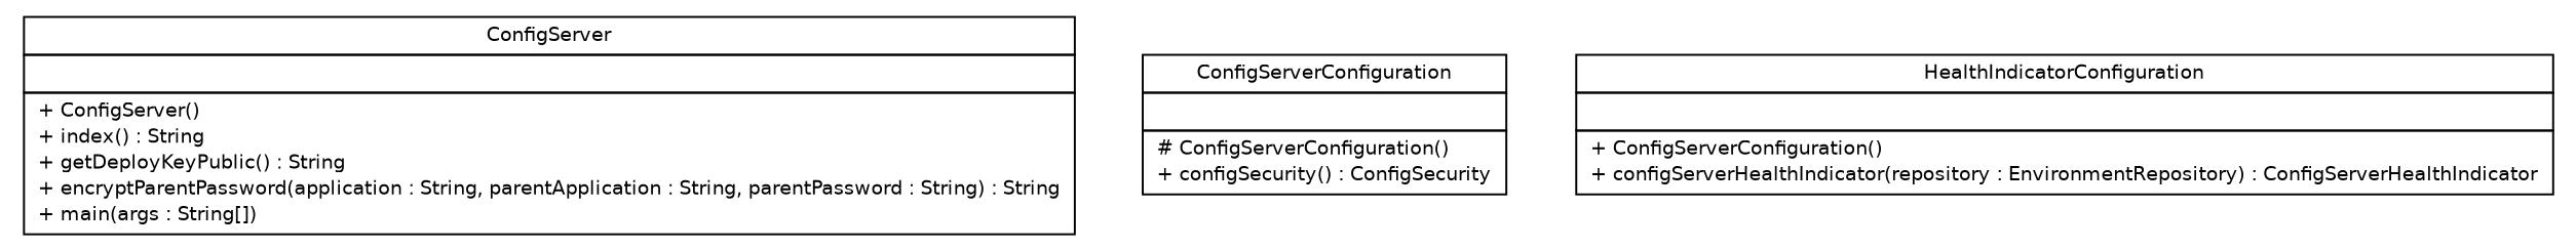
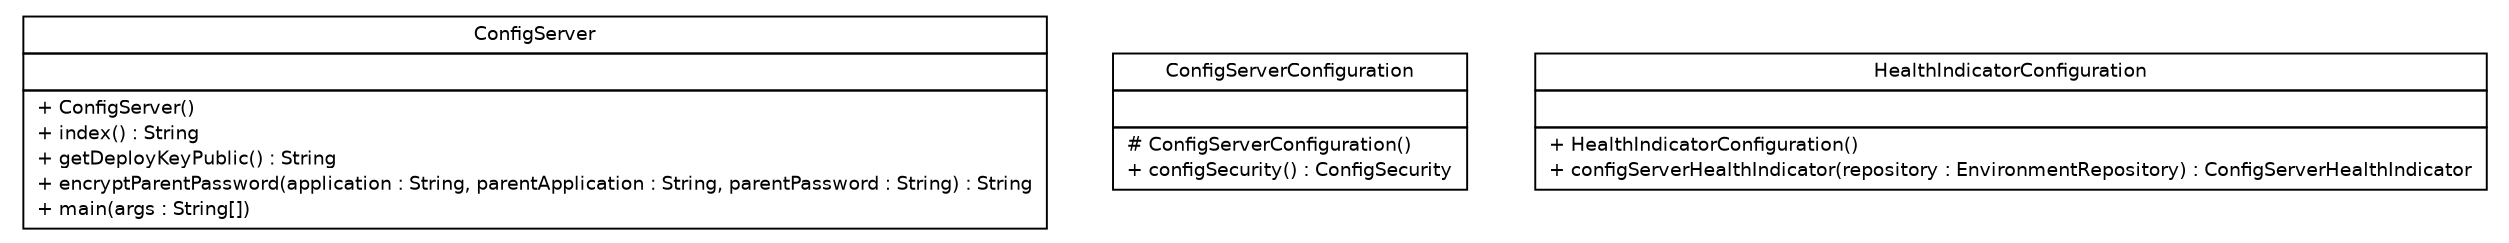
  digraph {
    nodesep=0.25
    ranksep=0.5
    node [fontcolor=black fontname=Helvetica fontsize=10.0 shape=plaintext]
    n1 [label=<<table title="cn.home1.cloud.config.server.ConfigServer" border="0" cellborder="1" cellspacing="0" cellpadding="2" port="p" href="./ConfigServer.html"> 		<tr><td><table border="0" cellspacing="0" cellpadding="1"> <tr><td align="center" balign="center"> ConfigServer </td></tr> 		</table></td></tr> 		<tr><td><table border="0" cellspacing="0" cellpadding="1"> <tr><td align="left" balign="left">  </td></tr> 		</table></td></tr> 		<tr><td><table border="0" cellspacing="0" cellpadding="1"> <tr><td align="left" balign="left"> + ConfigServer() </td></tr> <tr><td align="left" balign="left"> + index() : String </td></tr> <tr><td align="left" balign="left"> + getDeployKeyPublic() : String </td></tr> <tr><td align="left" balign="left"> + encryptParentPassword(application : String, parentApplication : String, parentPassword : String) : String </td></tr> <tr><td align="left" balign="left"> + main(args : String[]) </td></tr> 		</table></td></tr> 		</table>>]
    n2 [label=<<table title="cn.home1.cloud.config.server.ConfigServer.ConfigServerConfiguration" border="0" cellborder="1" cellspacing="0" cellpadding="2" port="p" href="./ConfigServer.ConfigServerConfiguration.html"> 		<tr><td><table border="0" cellspacing="0" cellpadding="1"> <tr><td align="center" balign="center"> ConfigServerConfiguration </td></tr> 		</table></td></tr> 		<tr><td><table border="0" cellspacing="0" cellpadding="1"> <tr><td align="left" balign="left">  </td></tr> 		</table></td></tr> 		<tr><td><table border="0" cellspacing="0" cellpadding="1"> <tr><td align="left" balign="left"> # ConfigServerConfiguration() </td></tr> <tr><td align="left" balign="left"> + configSecurity() : ConfigSecurity </td></tr> 		</table></td></tr> 		</table>>]
-   n3 [label=<<table title="cn.home1.cloud.config.server.ConfigServer.HealthIndicatorConfiguration" border="0" cellborder="1" cellspacing="0" cellpadding="2" port="p" href="./ConfigServer.HealthIndicatorConfiguration.html"> 		<tr><td><table border="0" cellspacing="0" cellpadding="1"> <tr><td align="center" balign="center"> HealthIndicatorConfiguration </td></tr> 		</table></td></tr> 		<tr><td><table border="0" cellspacing="0" cellpadding="1"> <tr><td align="left" balign="left">  </td></tr> 		</table></td></tr> 		<tr><td><table border="0" cellspacing="0" cellpadding="1"> <tr><td align="left" balign="left"> + ConfigServerConfiguration() </td></tr> <tr><td align="left" balign="left"> + configServerHealthIndicator(repository : EnvironmentRepository) : ConfigServerHealthIndicator </td></tr> 		</table></td></tr> 		</table>>]
+   n3 [label=<<table title="cn.home1.cloud.config.server.ConfigServer.HealthIndicatorConfiguration" border="0" cellborder="1" cellspacing="0" cellpadding="2" port="p" href="./ConfigServer.HealthIndicatorConfiguration.html"> 		<tr><td><table border="0" cellspacing="0" cellpadding="1"> <tr><td align="center" balign="center"> HealthIndicatorConfiguration </td></tr> 		</table></td></tr> 		<tr><td><table border="0" cellspacing="0" cellpadding="1"> <tr><td align="left" balign="left">  </td></tr> 		</table></td></tr> 		<tr><td><table border="0" cellspacing="0" cellpadding="1"> <tr><td align="left" balign="left"> + HealthIndicatorConfiguration() </td></tr> <tr><td align="left" balign="left"> + configServerHealthIndicator(repository : EnvironmentRepository) : ConfigServerHealthIndicator </td></tr> 		</table></td></tr> 		</table>>]
  }
